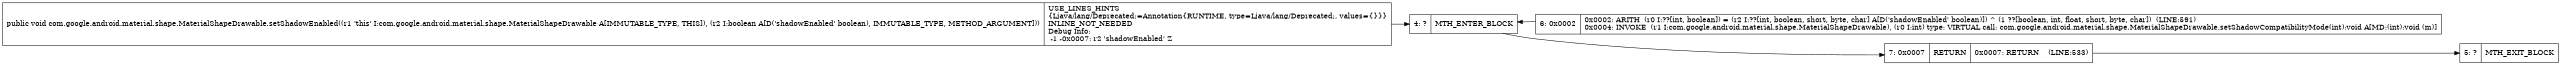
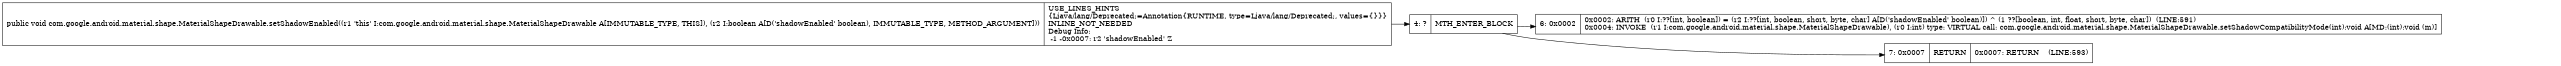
  digraph {
    rankdir=LR
    node [shape=record]
    n1 [label="{4\:\ ?|MTH_ENTER_BLOCK\l}"]
    n2 [label="{6\:\ 0x0002|0x0002: ARITH  (r0 I:??[int, boolean]) = (r2 I:??[int, boolean, short, byte, char] A[D('shadowEnabled' boolean)]) ^ (1 ??[boolean, int, float, short, byte, char])  (LINE:591)\l0x0004: INVOKE  (r1 I:com.google.android.material.shape.MaterialShapeDrawable), (r0 I:int) type: VIRTUAL call: com.google.android.material.shape.MaterialShapeDrawable.setShadowCompatibilityMode(int):void A[MD:(int):void (m)]\l}"]
-   n3 [label="{7\:\ 0x0007|RETURN\l|0x0007: RETURN    (LINE:533)\l}"]
-   n4 [label="{5\:\ ?|MTH_EXIT_BLOCK\l}"]
+   n3 [label="{7\:\ 0x0007|RETURN\l|0x0007: RETURN    (LINE:593)\l}"]
    n5 [label="{public void com.google.android.material.shape.MaterialShapeDrawable.setShadowEnabled((r1 'this' I:com.google.android.material.shape.MaterialShapeDrawable A[IMMUTABLE_TYPE, THIS]), (r2 I:boolean A[D('shadowEnabled' boolean), IMMUTABLE_TYPE, METHOD_ARGUMENT]))  | USE_LINES_HINTS\l\{Ljava\/lang\/Deprecated;=Annotation\{RUNTIME, type=Ljava\/lang\/Deprecated;, values=\{\}\}\}\lINLINE_NOT_NEEDED\lDebug Info:\l  \-1 \-0x0007: r2 'shadowEnabled' Z\l}"]
-   n2 -> n1
+   n1 -> n2
    n1 -> n3
-   n3 -> n4
    n5 -> n1
  }
